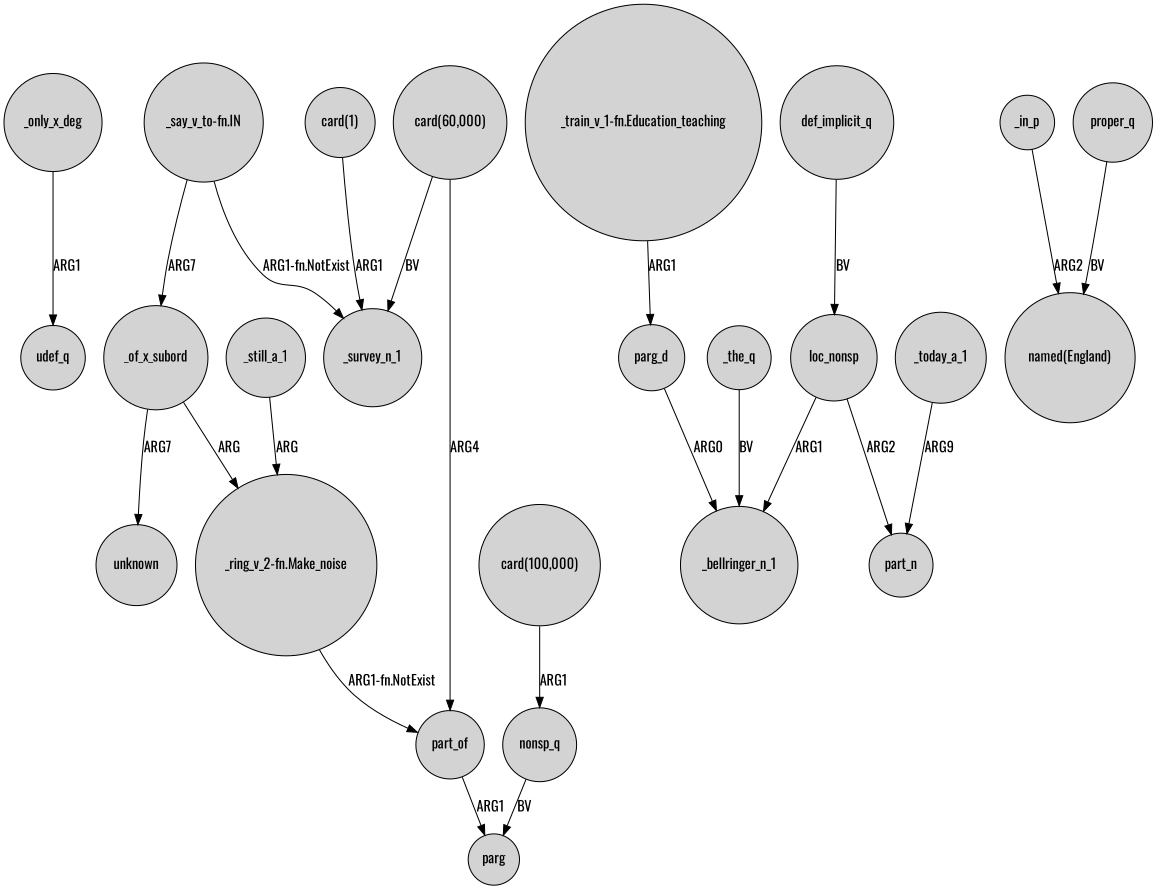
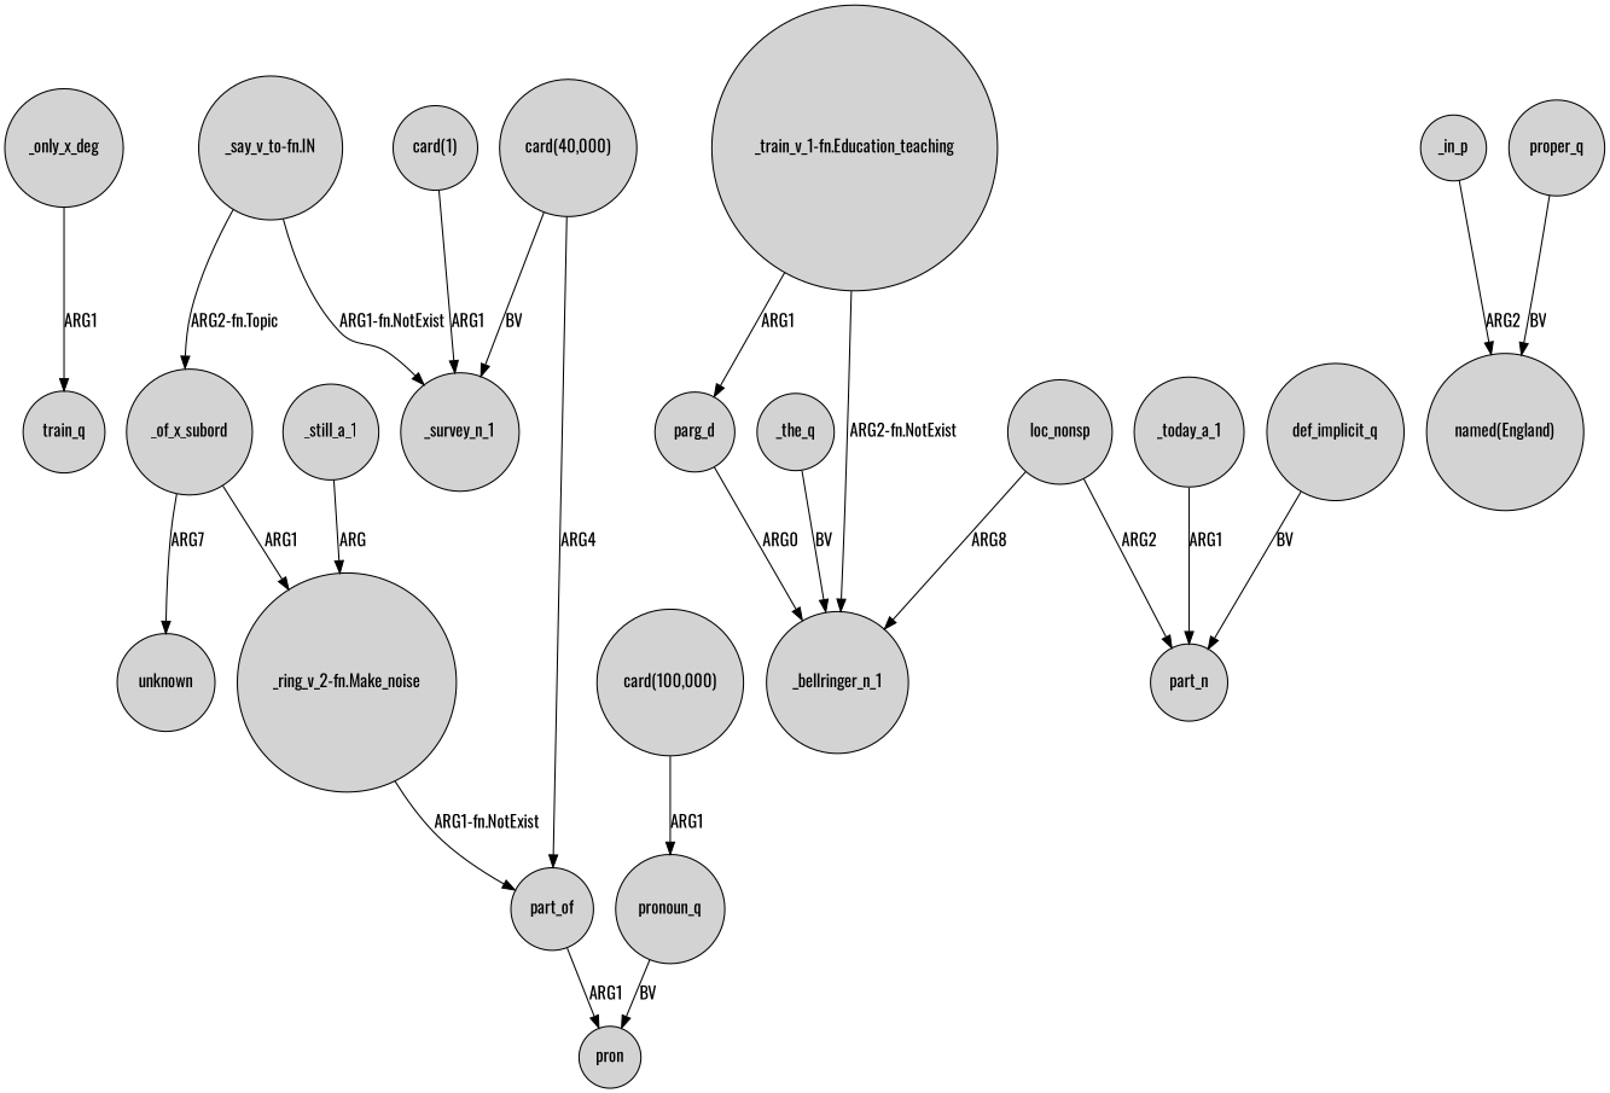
  digraph {
    fontname=Oswald
    node [fontname=Oswald shape=circle style=filled]
    edge [fontname=Oswald]
    _only_x_deg
-   udef_q
+   udef_q [label=train_q]
    part_of
-   pron [label=parg]
+   pron
    _still_a_1
    "_ring_v_2-fn.Make_noise"
    loc_nonsp
    _bellringer_n_1
    n9 [label=part_n]
    _today_a_1
    _in_p
    "named(England)"
    "_say_v_to-fn.IN"
    _survey_n_1
    _of_x_subord
    unknown
    proper_q
    parg_d
    "_train_v_1-fn.Education_teaching"
-   "card(40,000)" [label="card(60,000)"]
-   pronoun_q [label=nonsp_q]
+   "card(40,000)"
+   pronoun_q
    "card(100,000)"
    _the_q
    def_implicit_q
    "card(1)"
    _only_x_deg -> udef_q [label=ARG1]
    part_of -> pron [label=ARG1]
    _still_a_1 -> "_ring_v_2-fn.Make_noise" [label=ARG]
    "_ring_v_2-fn.Make_noise" -> part_of [label="ARG1-fn.NotExist"]
-   loc_nonsp -> _bellringer_n_1 [label=ARG1]
+   loc_nonsp -> _bellringer_n_1 [label=ARG8]
    loc_nonsp -> n9 [label=ARG2]
-   _today_a_1 -> n9 [label=ARG9]
+   _today_a_1 -> n9 [label=ARG1]
    _in_p -> "named(England)" [label=ARG2]
    "_say_v_to-fn.IN" -> _survey_n_1 [label="ARG1-fn.NotExist"]
-   "_say_v_to-fn.IN" -> _of_x_subord [label=ARG7]
-   _of_x_subord -> "_ring_v_2-fn.Make_noise" [label=ARG]
+   "_say_v_to-fn.IN" -> _of_x_subord [label="ARG2-fn.Topic"]
+   _of_x_subord -> "_ring_v_2-fn.Make_noise" [label=ARG1]
    _of_x_subord -> unknown [label=ARG7]
    proper_q -> "named(England)" [label=BV]
    parg_d -> _bellringer_n_1 [label=ARG0]
+   "_train_v_1-fn.Education_teaching" -> _bellringer_n_1 [label="ARG2-fn.NotExist"]
    "_train_v_1-fn.Education_teaching" -> parg_d [label=ARG1]
    "card(40,000)" -> part_of [label=ARG4]
    "card(40,000)" -> _survey_n_1 [label=BV]
    pronoun_q -> pron [label=BV]
    "card(100,000)" -> pronoun_q [label=ARG1]
    _the_q -> _bellringer_n_1 [label=BV]
-   def_implicit_q -> loc_nonsp [label=BV]
+   def_implicit_q -> n9 [label=BV]
    "card(1)" -> _survey_n_1 [label=ARG1]
  }
